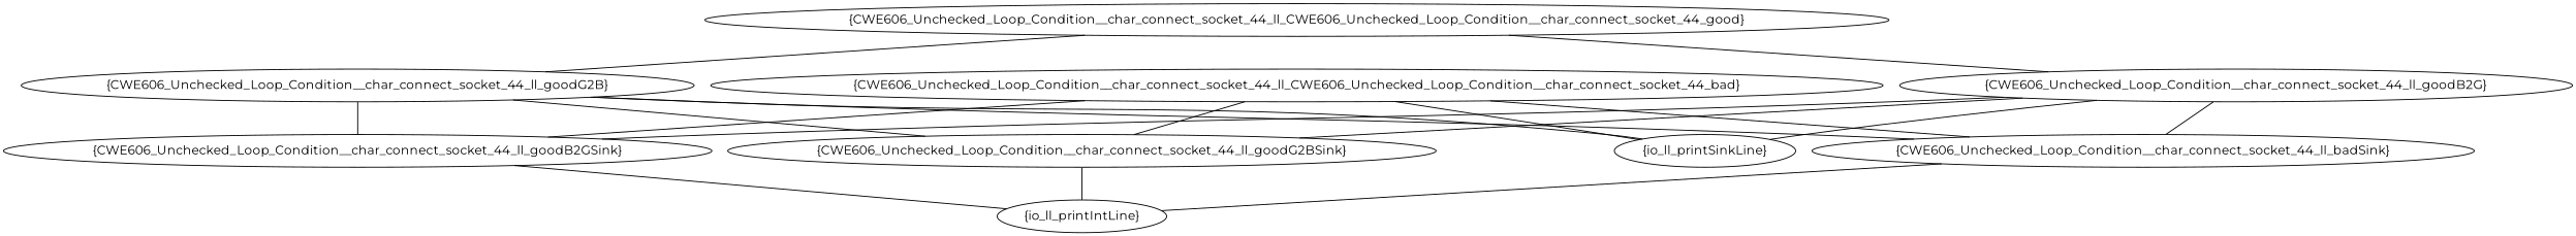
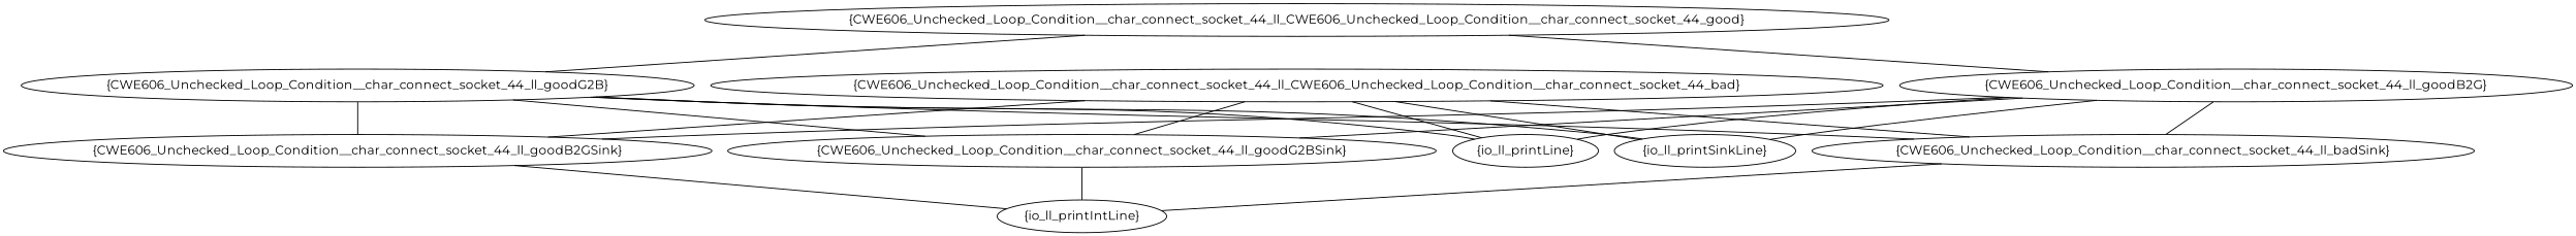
  graph {
    fontname=Montserrat
    node [fontname=Montserrat]
    edge [fontname=Montserrat]
    n1 [label="{CWE606_Unchecked_Loop_Condition__char_connect_socket_44_ll_goodB2G}"]
    n2 [label="{CWE606_Unchecked_Loop_Condition__char_connect_socket_44_ll_badSink}"]
    n3 [label="{CWE606_Unchecked_Loop_Condition__char_connect_socket_44_ll_goodB2GSink}"]
    n4 [label="{CWE606_Unchecked_Loop_Condition__char_connect_socket_44_ll_goodG2BSink}"]
+   n5 [label="{io_ll_printLine}"]
    n6 [label="{io_ll_printSinkLine}"]
    n7 [label="{io_ll_printIntLine}"]
    n8 [label="{CWE606_Unchecked_Loop_Condition__char_connect_socket_44_ll_CWE606_Unchecked_Loop_Condition__char_connect_socket_44_bad}"]
    n9 [label="{CWE606_Unchecked_Loop_Condition__char_connect_socket_44_ll_CWE606_Unchecked_Loop_Condition__char_connect_socket_44_good}"]
    n10 [label="{CWE606_Unchecked_Loop_Condition__char_connect_socket_44_ll_goodG2B}"]
    n1 -- n2
    n1 -- n3
    n1 -- n4
+   n1 -- n5
    n1 -- n6
    n2 -- n7
    n3 -- n7
    n4 -- n7
    n8 -- n2
    n8 -- n3
    n8 -- n4
+   n8 -- n5
    n8 -- n6
    n9 -- n1
    n9 -- n10
    n10 -- n2
    n10 -- n3
    n10 -- n4
+   n10 -- n5
    n10 -- n6
  }
